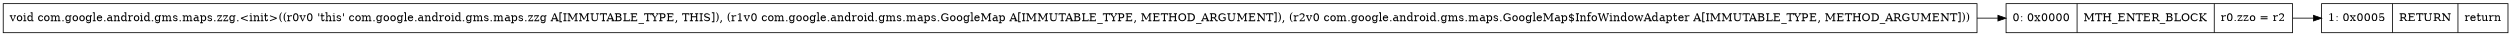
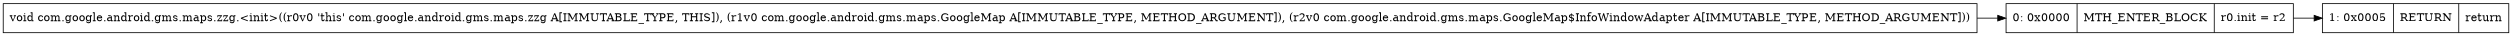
  digraph {
    rankdir=LR
    node [shape=record]
-   n1 [label="{0\:\ 0x0000|MTH_ENTER_BLOCK\l|r0.zzo = r2\l}"]
+   n1 [label="{0\:\ 0x0000|MTH_ENTER_BLOCK\l|r0.init = r2\l}"]
    n2 [label="{1\:\ 0x0005|RETURN\l|return\l}"]
    n3 [label="{void com.google.android.gms.maps.zzg.\<init\>((r0v0 'this' com.google.android.gms.maps.zzg A[IMMUTABLE_TYPE, THIS]), (r1v0 com.google.android.gms.maps.GoogleMap A[IMMUTABLE_TYPE, METHOD_ARGUMENT]), (r2v0 com.google.android.gms.maps.GoogleMap$InfoWindowAdapter A[IMMUTABLE_TYPE, METHOD_ARGUMENT])) }"]
    n1 -> n2
    n3 -> n1
  }
